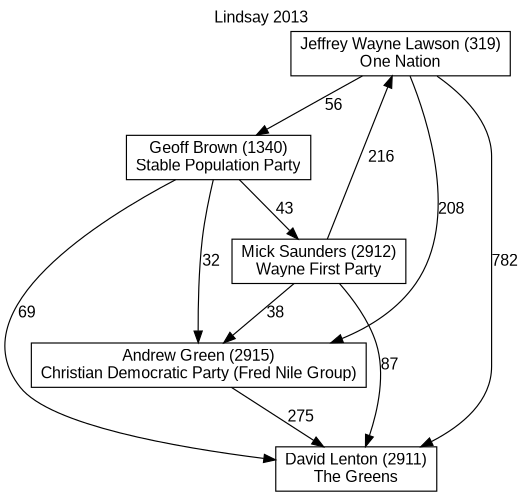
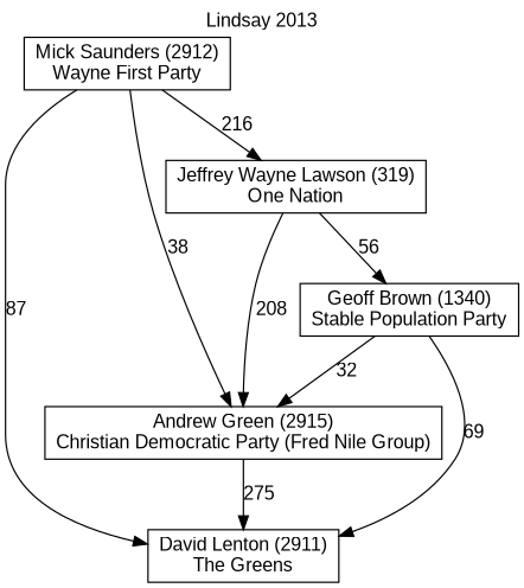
  digraph {
    fontname="Liberation Sans"
    label="Lindsay 2013"
    labelloc=t
    node [fontname="Liberation Sans" shape=box]
    edge [fontname="Liberation Sans"]
    n1 [label="David Lenton (2911)\nThe Greens"]
    n2 [label="Andrew Green (2915)\nChristian Democratic Party (Fred Nile Group)"]
    n3 [label="Jeffrey Wayne Lawson (319)\nOne Nation"]
    n4 [label="Geoff Brown (1340)\nStable Population Party"]
    n5 [label="Mick Saunders (2912)\nWayne First Party"]
    n2 -> n1 [label=275]
-   n3 -> n1 [label=782]
    n3 -> n2 [label=208]
    n3 -> n4 [label=56]
    n4 -> n1 [label=69]
    n4 -> n2 [label=32]
-   n4 -> n5 [label=43]
    n5 -> n1 [label=87]
    n5 -> n2 [label=38]
    n5 -> n3 [label=216]
  }
